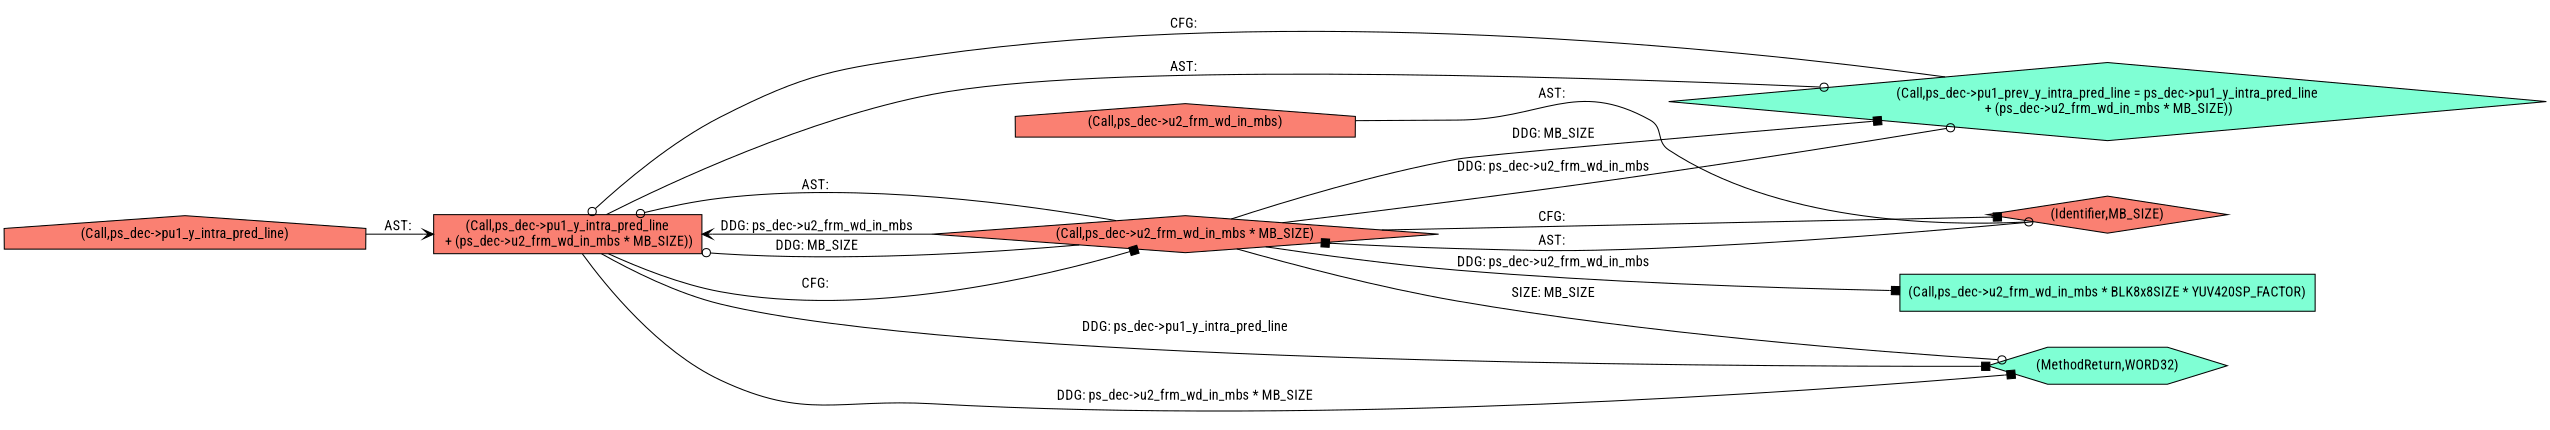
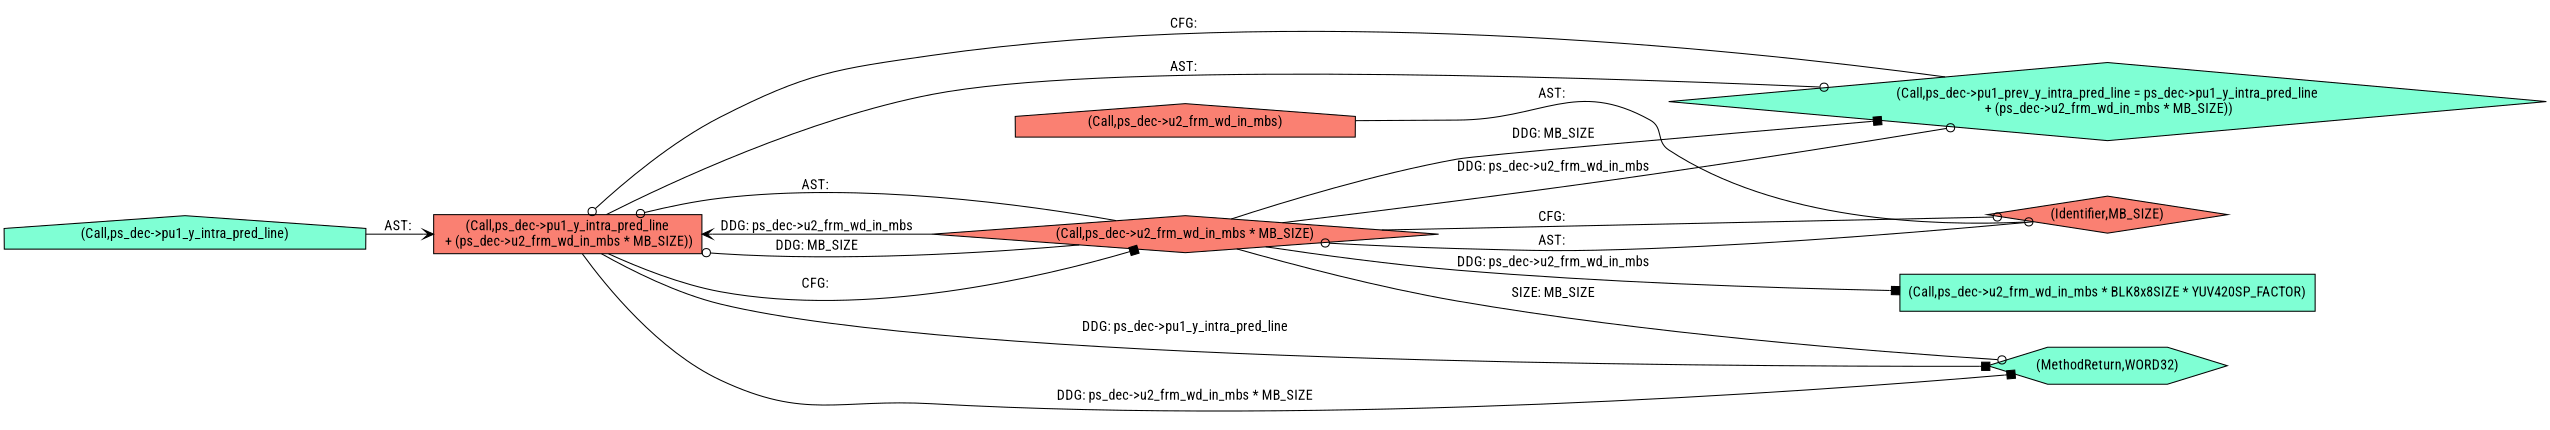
  digraph {
    fontname="Roboto Condensed"
    rankdir=LR
    node [fillcolor=salmon fontname="Roboto Condensed" shape=diamond style=filled]
    edge [arrowhead=odot fontname="Roboto Condensed"]
    n1 [label="(Call,ps_dec->pu1_y_intra_pred_line\n + (ps_dec->u2_frm_wd_in_mbs * MB_SIZE))" shape=box]
    n2 [label="(Call,ps_dec->u2_frm_wd_in_mbs * MB_SIZE)"]
    n3 [fillcolor=aquamarine label="(Call,ps_dec->pu1_prev_y_intra_pred_line = ps_dec->pu1_y_intra_pred_line\n + (ps_dec->u2_frm_wd_in_mbs * MB_SIZE))"]
    n4 [fillcolor=aquamarine label="(MethodReturn,WORD32)" shape=hexagon]
    n5 [label="(Identifier,MB_SIZE)"]
    n6 [fillcolor=aquamarine label="(Call,ps_dec->u2_frm_wd_in_mbs * BLK8x8SIZE * YUV420SP_FACTOR)" shape=box]
    n7 [label="(Call,ps_dec->u2_frm_wd_in_mbs)" shape=house]
-   n8 [label="(Call,ps_dec->pu1_y_intra_pred_line)" shape=house]
+   n8 [fillcolor=aquamarine label="(Call,ps_dec->pu1_y_intra_pred_line)" shape=house]
    n1 -> n2 [arrowhead=box label="CFG: "]
    n1 -> n3 [label="AST: "]
    n1 -> n4 [arrowhead=box label="DDG: ps_dec->u2_frm_wd_in_mbs * MB_SIZE"]
    n1 -> n4 [arrowhead=box label="DDG: ps_dec->pu1_y_intra_pred_line"]
    n2 -> n1 [label="AST: "]
    n2 -> n1 [arrowhead=vee label="DDG: ps_dec->u2_frm_wd_in_mbs"]
    n2 -> n1 [label="DDG: MB_SIZE"]
    n2 -> n3 [label="DDG: ps_dec->u2_frm_wd_in_mbs"]
    n2 -> n3 [arrowhead=box label="DDG: MB_SIZE"]
    n2 -> n4 [label="SIZE: MB_SIZE"]
-   n2 -> n5 [arrowhead=box label="CFG: "]
+   n2 -> n5 [label="CFG: "]
    n2 -> n6 [arrowhead=box label="DDG: ps_dec->u2_frm_wd_in_mbs"]
    n3 -> n1 [label="CFG: "]
-   n5 -> n2 [arrowhead=box label="AST: "]
+   n5 -> n2 [label="AST: "]
    n7 -> n5 [label="AST: "]
    n8 -> n1 [arrowhead=vee label="AST: "]
  }
